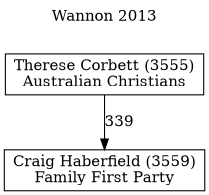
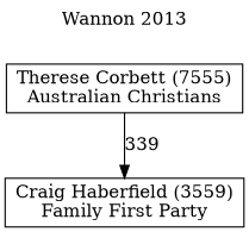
  digraph {
    label="Wannon 2013"
    labelloc=t
    mclimit=10
    node [shape=box]
    n1 [label="Craig Haberfield (3559)\nFamily First Party"]
-   n2 [label="Therese Corbett (3555)\nAustralian Christians"]
+   n2 [label="Therese Corbett (7555)\nAustralian Christians"]
    n2 -> n1 [label=339]
  }
